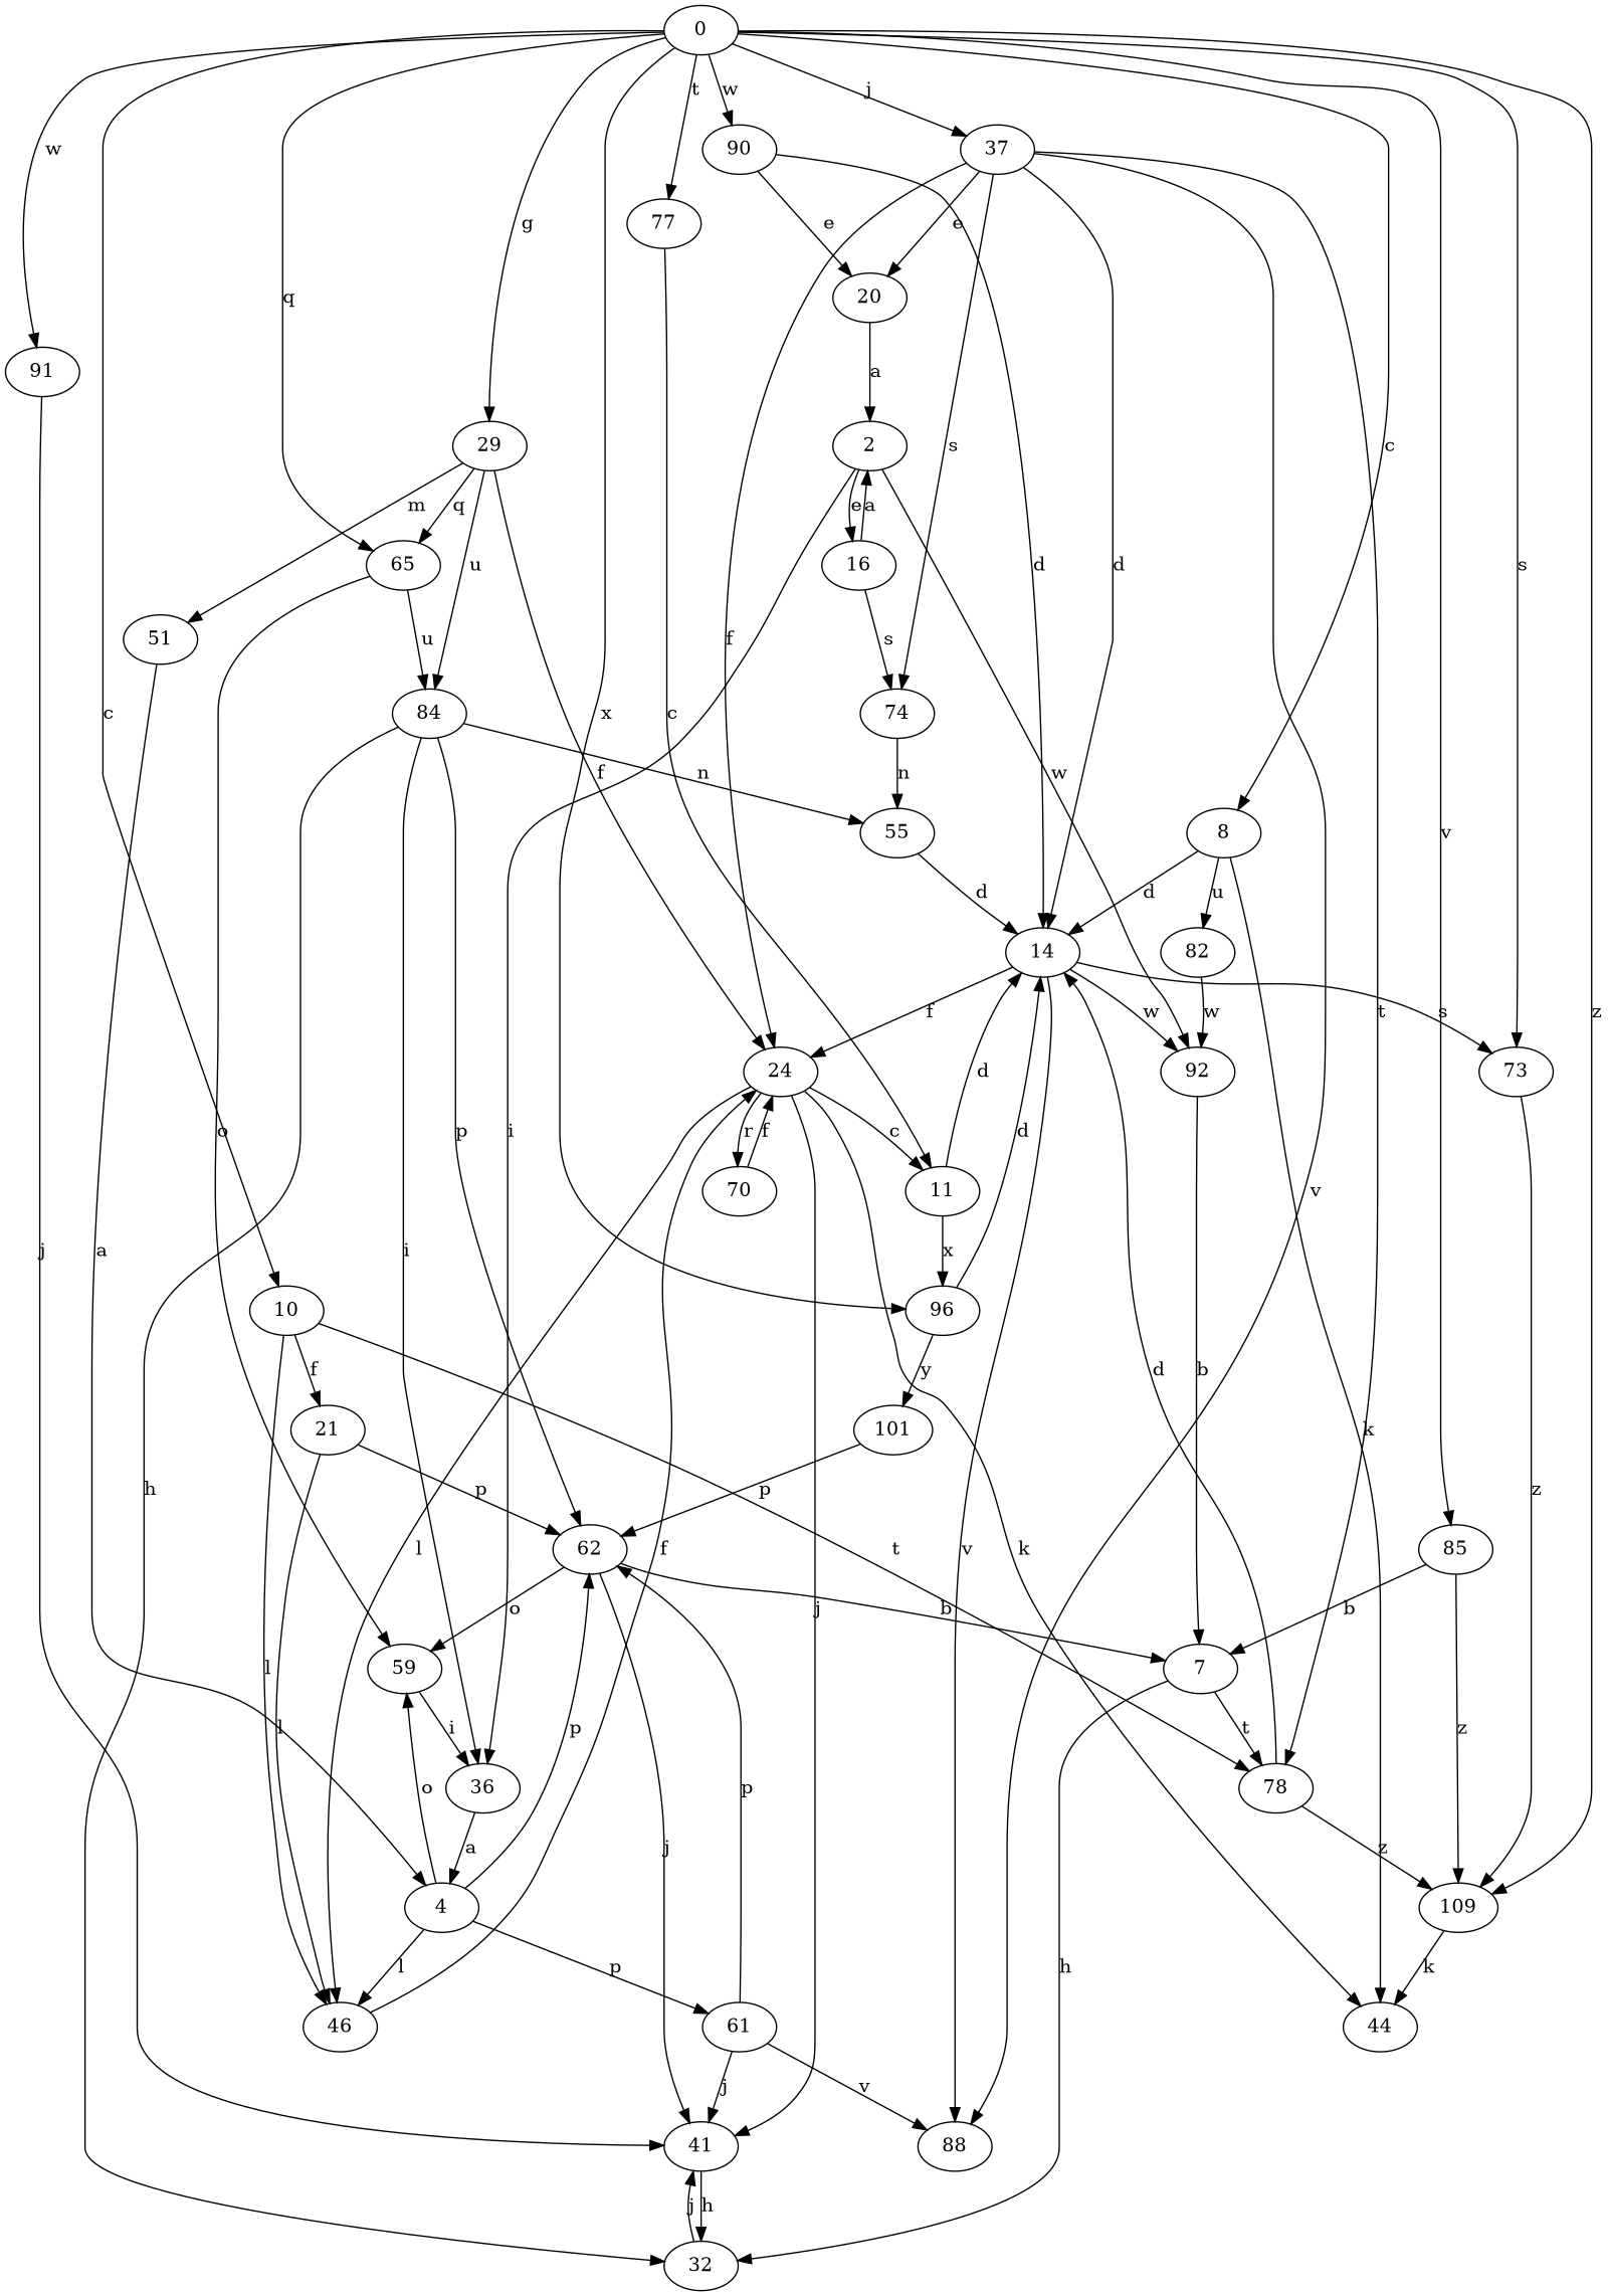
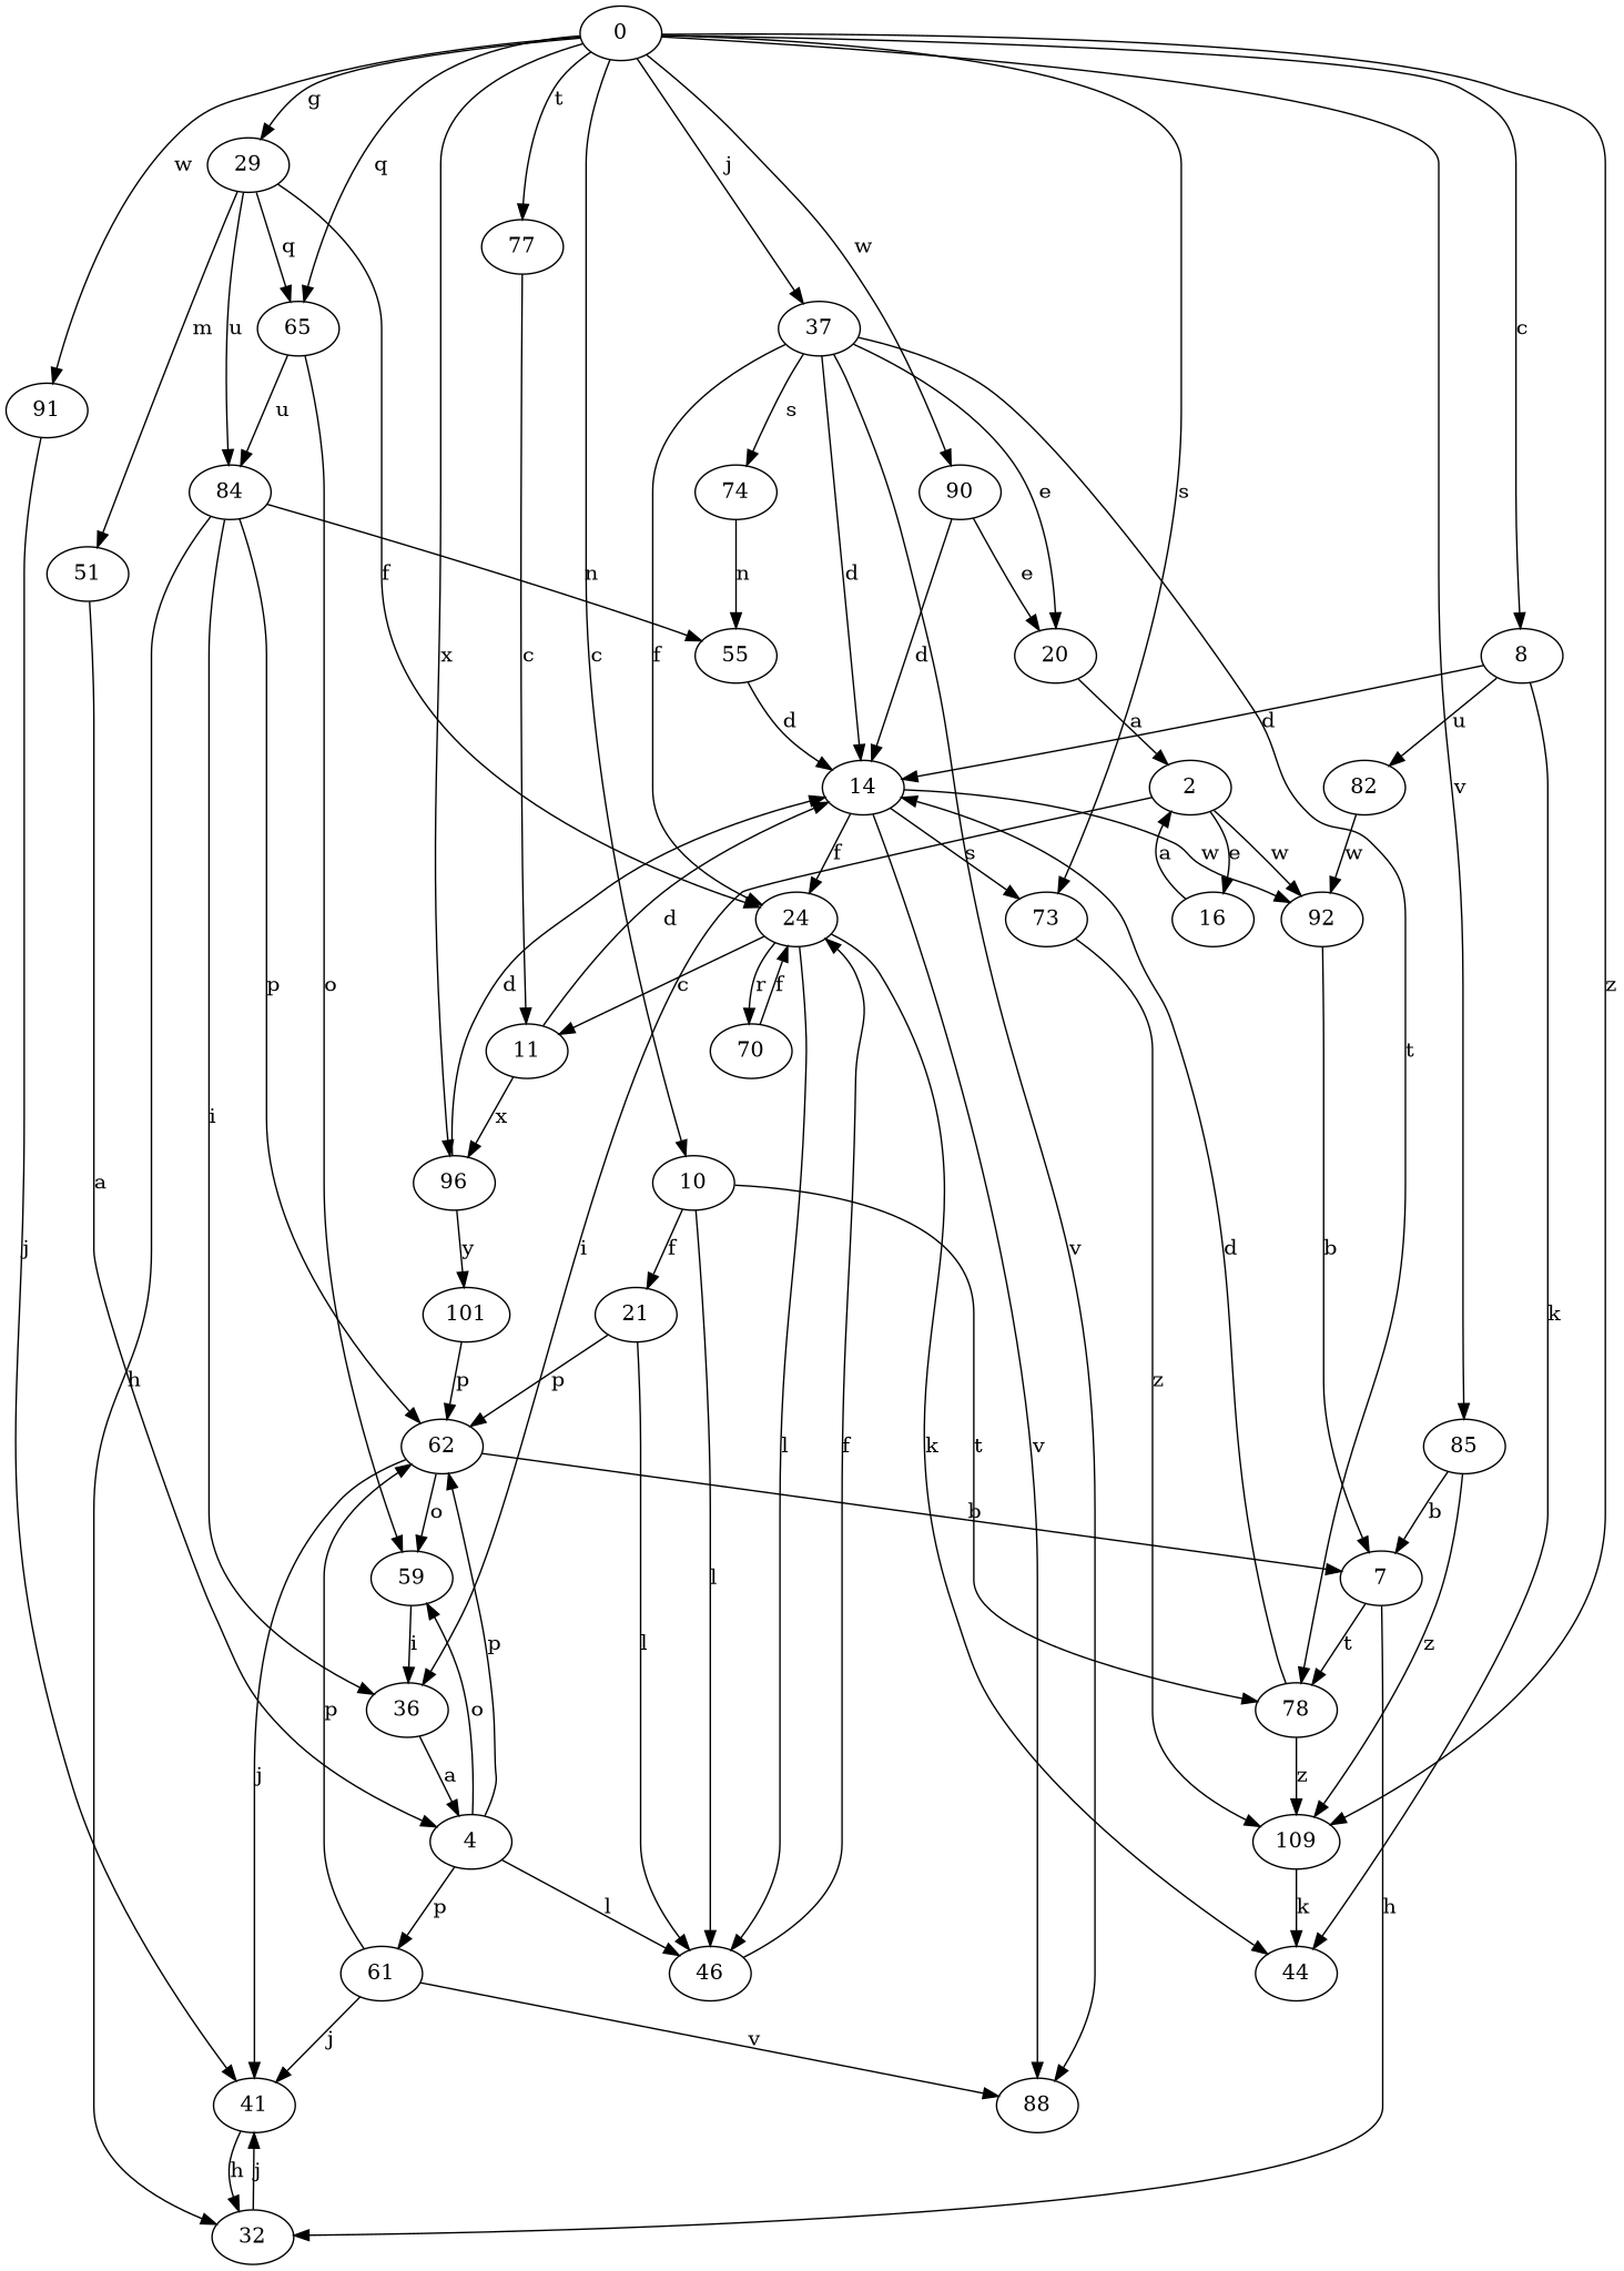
  strict digraph {
    0
    8
    10
    29
    37
    65
    73
    77
    85
    90
    91
    96
    109
    14
    44
    82
    46
    78
    21
    24
    51
    84
    88
    74
    20
    59
    11
    7
    41
    101
    2
    16
    36
    92
    4
    61
    62
    32
    70
    55
    0 -> 8 [label=c]
    0 -> 10 [label=c]
    0 -> 29 [label=g]
    0 -> 37 [label=j]
    0 -> 65 [label=q]
    0 -> 73 [label=s]
    0 -> 77 [label=t]
    0 -> 85 [label=v]
    0 -> 90 [label=w]
    0 -> 91 [label=w]
    0 -> 96 [label=x]
    0 -> 109 [label=z]
    8 -> 14 [label=d]
    8 -> 44 [label=k]
    8 -> 82 [label=u]
    10 -> 46 [label=l]
    10 -> 78 [label=t]
    10 -> 21 [label=f]
    29 -> 65 [label=q]
    29 -> 24 [label=f]
    29 -> 51 [label=m]
    29 -> 84 [label=u]
    37 -> 14 [label=d]
    37 -> 78 [label=t]
    37 -> 24 [label=f]
    37 -> 88 [label=v]
    37 -> 74 [label=s]
    37 -> 20 [label=e]
    65 -> 84 [label=u]
    65 -> 59 [label=o]
    73 -> 109 [label=z]
    77 -> 11 [label=c]
    85 -> 109 [label=z]
    85 -> 7 [label=b]
    90 -> 14 [label=d]
    90 -> 20 [label=e]
    91 -> 41 [label=j]
    96 -> 14 [label=d]
    96 -> 101 [label=y]
    109 -> 44 [label=k]
    14 -> 73 [label=s]
    14 -> 24 [label=f]
    14 -> 88 [label=v]
    14 -> 92 [label=w]
    82 -> 92 [label=w]
    46 -> 24 [label=f]
    78 -> 109 [label=z]
    78 -> 14 [label=d]
    21 -> 46 [label=l]
    21 -> 62 [label=p]
    24 -> 44 [label=k]
    24 -> 46 [label=l]
    24 -> 11 [label=c]
-   24 -> 41 [label=j]
    24 -> 70 [label=r]
    51 -> 4 [label=a]
    84 -> 36 [label=i]
    84 -> 62 [label=p]
    84 -> 32 [label=h]
    84 -> 55 [label=n]
    74 -> 55 [label=n]
    20 -> 2 [label=a]
    59 -> 36 [label=i]
    11 -> 96 [label=x]
    11 -> 14 [label=d]
    7 -> 78 [label=t]
    7 -> 32 [label=h]
    41 -> 32 [label=h]
    101 -> 62 [label=p]
    2 -> 16 [label=e]
    2 -> 36 [label=i]
    2 -> 92 [label=w]
-   16 -> 74 [label=s]
    16 -> 2 [label=a]
    36 -> 4 [label=a]
    92 -> 7 [label=b]
    4 -> 46 [label=l]
    4 -> 59 [label=o]
    4 -> 61 [label=p]
    4 -> 62 [label=p]
    61 -> 88 [label=v]
    61 -> 41 [label=j]
    61 -> 62 [label=p]
    62 -> 59 [label=o]
    62 -> 7 [label=b]
    62 -> 41 [label=j]
    32 -> 41 [label=j]
    70 -> 24 [label=f]
    55 -> 14 [label=d]
  }
